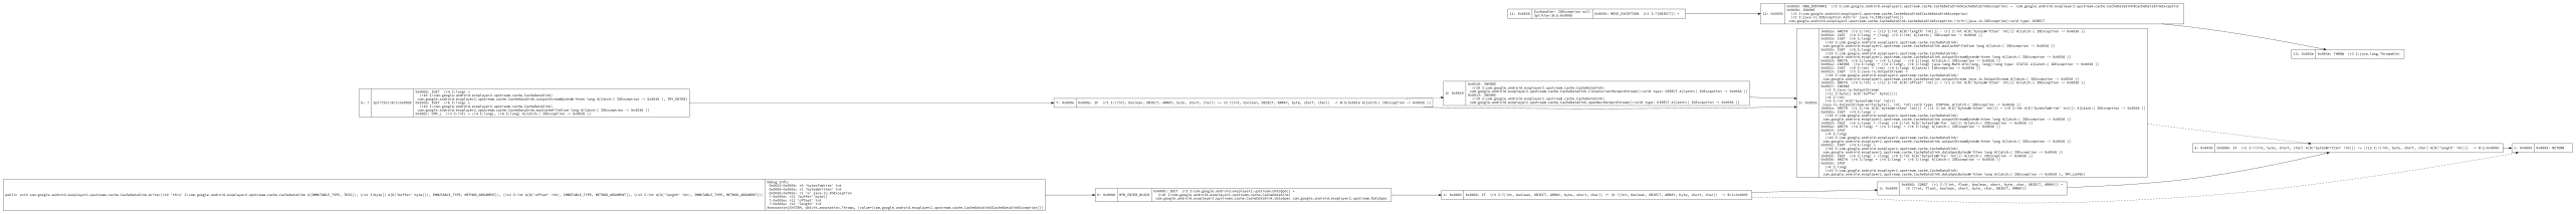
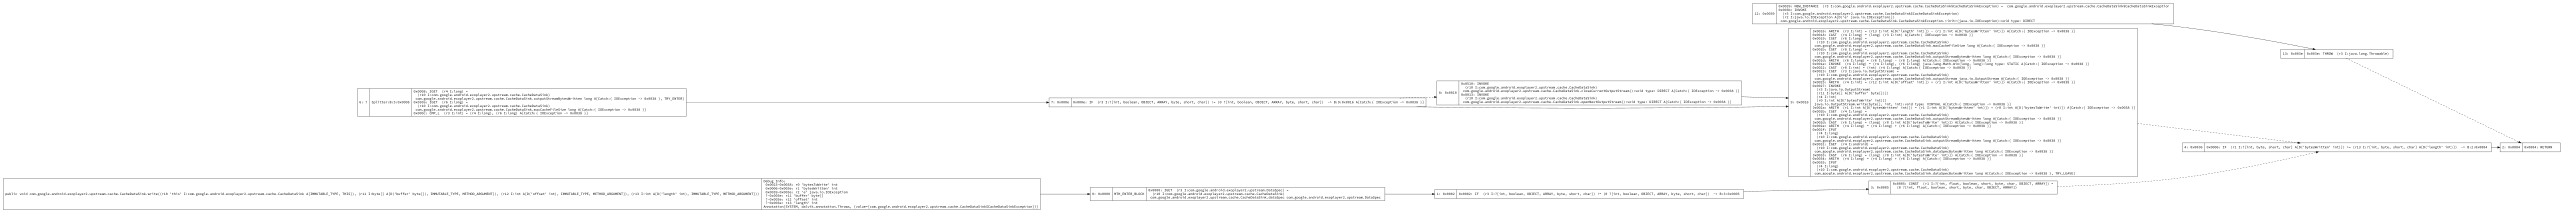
  digraph {
    fontname="Source Code Pro"
    rankdir=LR
    node [fontname="Source Code Pro" shape=record]
    edge [fontname="Source Code Pro"]
    n1 [label="{0\:\ 0x0000|MTH_ENTER_BLOCK\l|0x0000: IGET  (r3 I:com.google.android.exoplayer2.upstream.DataSpec) = \l  (r10 I:com.google.android.exoplayer2.upstream.cache.CacheDataSink)\l com.google.android.exoplayer2.upstream.cache.CacheDataSink.dataSpec com.google.android.exoplayer2.upstream.DataSpec \l}"]
    n2 [label="{1\:\ 0x0002|0x0002: IF  (r3 I:?[int, boolean, OBJECT, ARRAY, byte, short, char]) != (0 ?[int, boolean, OBJECT, ARRAY, byte, short, char])  \-\> B:3:0x0005 \l}"]
    n3 [label="{2\:\ 0x0004|0x0004: RETURN   \l}"]
    n4 [label="{3\:\ 0x0005|0x0005: CONST  (r1 I:?[int, float, boolean, short, byte, char, OBJECT, ARRAY]) = \l  (0 ?[int, float, boolean, short, byte, char, OBJECT, ARRAY])\l \l}"]
    n5 [label="{4\:\ 0x0006|0x0006: IF  (r1 I:?[int, byte, short, char] A[D('bytesWritten' int)]) \>= (r13 I:?[int, byte, short, char] A[D('length' int)])  \-\> B:2:0x0004 \l}"]
    n6 [label="{6\:\ ?|Splitter:B:5:0x0008\l|0x0008: IGET  (r4 I:long) = \l  (r10 I:com.google.android.exoplayer2.upstream.cache.CacheDataSink)\l com.google.android.exoplayer2.upstream.cache.CacheDataSink.outputStreamBytesWritten long A[Catch:\{ IOException \-\> 0x0038 \}, TRY_ENTER]\l0x030a: IGET  (r6 I:long) = \l  (r10 I:com.google.android.exoplayer2.upstream.cache.CacheDataSink)\l com.google.android.exoplayer2.upstream.cache.CacheDataSink.maxCacheFileSize long A[Catch:\{ IOException \-\> 0x0038 \}]\l0x000c: CMP_L  (r3 I:int) = (r4 I:long), (r6 I:long) A[Catch:\{ IOException \-\> 0x0038 \}]\l}"]
    n7 [label="{7\:\ 0x000e|0x000e: IF  (r3 I:?[int, boolean, OBJECT, ARRAY, byte, short, char]) != (0 ?[int, boolean, OBJECT, ARRAY, byte, short, char])  \-\> B:9:0x0016 A[Catch:\{ IOException \-\> 0x0038 \}]\l}"]
-   n8 [label="{11\:\ 0x0038|ExcHandler: IOException null\lSplitter:B:5:0x0008\l|0x0038: MOVE_EXCEPTION  (r2 I:?[OBJECT]) =  \l}"]
    n9 [label="{12\:\ 0x0039|0x0039: NEW_INSTANCE  (r3 I:com.google.android.exoplayer2.upstream.cache.CacheDataSink$CacheDataSinkException) =  com.google.android.exoplayer2.upstream.cache.CacheDataSink$CacheDataSinkException \l0x003b: INVOKE  \l  (r3 I:com.google.android.exoplayer2.upstream.cache.CacheDataSink$CacheDataSinkException)\l  (r2 I:java.io.IOException A[D('e' java.io.IOException)])\l com.google.android.exoplayer2.upstream.cache.CacheDataSink.CacheDataSinkException.\<init\>(java.io.IOException):void type: DIRECT \l}"]
    n10 [label="{8\:\ 0x0010|0x0510: INVOKE  \l  (r10 I:com.google.android.exoplayer2.upstream.cache.CacheDataSink)\l com.google.android.exoplayer2.upstream.cache.CacheDataSink.closeCurrentOutputStream():void type: DIRECT A[Catch:\{ IOException \-\> 0x0038 \}]\l0x0013: INVOKE  \l  (r10 I:com.google.android.exoplayer2.upstream.cache.CacheDataSink)\l com.google.android.exoplayer2.upstream.cache.CacheDataSink.openNextOutputStream():void type: DIRECT A[Catch:\{ IOException \-\> 0x0038 \}]\l}"]
-   n11 [label="{9\:\ 0x0016|0x0016: ARITH  (r3 I:int) = (r13 I:int A[D('length' int)]) \- (r1 I:int A[D('bytesWritten' int)]) A[Catch:\{ IOException \-\> 0x0038 \}]\l0x0018: CAST  (r4 I:long) = (long) (r3 I:int) A[Catch:\{ IOException \-\> 0x0038 \}]\l0x0019: IGET  (r6 I:long) = \l  (r10 I:com.google.android.exoplayer2.upstream.cache.CacheDataSink)\l com.google.android.exoplayer2.upstream.cache.CacheDataSink.maxCacheFileSize long A[Catch:\{ IOException \-\> 0x0038 \}]\l0x001b: IGET  (r8 I:long) = \l  (r10 I:com.google.android.exoplayer2.upstream.cache.CacheDataSink)\l com.google.android.exoplayer2.upstream.cache.CacheDataSink.outputStreamBytesWritten long A[Catch:\{ IOException \-\> 0x0038 \}]\l0x001d: ARITH  (r6 I:long) = (r6 I:long) \- (r8 I:long) A[Catch:\{ IOException \-\> 0x0038 \}]\l0x001e: INVOKE  (r4 I:long) = (r4 I:long), (r6 I:long) java.lang.Math.min(long, long):long type: STATIC A[Catch:\{ IOException \-\> 0x0038 \}]\l0x0022: CAST  (r0 I:int) = (int) (r4 I:long) A[Catch:\{ IOException \-\> 0x0038 \}]\l0x0023: IGET  (r3 I:java.io.OutputStream) = \l  (r10 I:com.google.android.exoplayer2.upstream.cache.CacheDataSink)\l com.google.android.exoplayer2.upstream.cache.CacheDataSink.outputStream java.io.OutputStream A[Catch:\{ IOException \-\> 0x0038 \}]\l0x0025: ARITH  (r4 I:int) = (r12 I:int A[D('offset' int)]) + (r1 I:int A[D('bytesWritten' int)]) A[Catch:\{ IOException \-\> 0x0038 \}]\l0x0027: INVOKE  \l  (r3 I:java.io.OutputStream)\l  (r11 I:byte[] A[D('buffer' byte[])])\l  (r4 I:int)\l  (r0 I:int A[D('bytesToWrite' int)])\l java.io.OutputStream.write(byte[], int, int):void type: VIRTUAL A[Catch:\{ IOException \-\> 0x0038 \}]\l0x002a: ARITH  (r1 I:int A[D('bytesWritten' int)]) = (r1 I:int A[D('bytesWritten' int)]) + (r0 I:int A[D('bytesToWrite' int)]) A[Catch:\{ IOException \-\> 0x0038 \}]\l0x002b: IGET  (r4 I:long) = \l  (r10 I:com.google.android.exoplayer2.upstream.cache.CacheDataSink)\l com.google.android.exoplayer2.upstream.cache.CacheDataSink.outputStreamBytesWritten long A[Catch:\{ IOException \-\> 0x0038 \}]\l0x002d: CAST  (r6 I:long) = (long) (r0 I:int A[D('bytesToWrite' int)]) A[Catch:\{ IOException \-\> 0x0038 \}]\l0x002e: ARITH  (r4 I:long) = (r4 I:long) + (r6 I:long) A[Catch:\{ IOException \-\> 0x0038 \}]\l0x002f: IPUT  \l  (r4 I:long)\l  (r10 I:com.google.android.exoplayer2.upstream.cache.CacheDataSink)\l com.google.android.exoplayer2.upstream.cache.CacheDataSink.outputStreamBytesWritten long A[Catch:\{ IOException \-\> 0x0038 \}]\l0x0031: IGET  (r4 I:long) = \l  (r10 I:com.google.android.exoplayer2.upstream.cache.CacheDataSink)\l com.google.android.exoplayer2.upstream.cache.CacheDataSink.dataSpecBytesWritten long A[Catch:\{ IOException \-\> 0x0038 \}]\l0x0033: CAST  (r6 I:long) = (long) (r0 I:int A[D('bytesToWrite' int)]) A[Catch:\{ IOException \-\> 0x0038 \}]\l0x0034: ARITH  (r4 I:long) = (r4 I:long) + (r6 I:long) A[Catch:\{ IOException \-\> 0x0038 \}]\l0x0035: IPUT  \l  (r4 I:long)\l  (r10 I:com.google.android.exoplayer2.upstream.cache.CacheDataSink)\l com.google.android.exoplayer2.upstream.cache.CacheDataSink.dataSpecBytesWritten long A[Catch:\{ IOException \-\> 0x0038 \}, TRY_LEAVE]\l}"]
+   n11 [label="{9\:\ 0x0016|0x0016: ARITH  (r3 I:int) = (r13 I:int A[D('length' int)]) \- (r1 I:int A[D('bytesWritten' int)]) A[Catch:\{ IOException \-\> 0x0038 \}]\l0x0018: CAST  (r4 I:long) = (long) (r3 I:int) A[Catch:\{ IOException \-\> 0x0038 \}]\l0x0019: IGET  (r6 I:long) = \l  (r10 I:com.google.android.exoplayer2.upstream.cache.CacheDataSink)\l com.google.android.exoplayer2.upstream.cache.CacheDataSink.maxCacheFileSize long A[Catch:\{ IOException \-\> 0x0038 \}]\l0x001b: IGET  (r8 I:long) = \l  (r10 I:com.google.android.exoplayer2.upstream.cache.CacheDataSink)\l com.google.android.exoplayer2.upstream.cache.CacheDataSink.outputStreamBytesWritten long A[Catch:\{ IOException \-\> 0x0038 \}]\l0x001d: ARITH  (r6 I:long) = (r6 I:long) \- (r8 I:long) A[Catch:\{ IOException \-\> 0x0038 \}]\l0x001e: INVOKE  (r4 I:long) = (r4 I:long), (r6 I:long) java.lang.Math.min(long, long):long type: STATIC A[Catch:\{ IOException \-\> 0x0038 \}]\l0x0022: CAST  (r0 I:int) = (int) (r4 I:long) A[Catch:\{ IOException \-\> 0x0038 \}]\l0x0023: IGET  (r3 I:java.io.OutputStream) = \l  (r10 I:com.google.android.exoplayer2.upstream.cache.CacheDataSink)\l com.google.android.exoplayer2.upstream.cache.CacheDataSink.outputStream java.io.OutputStream A[Catch:\{ IOException \-\> 0x0038 \}]\l0x0025: ARITH  (r4 I:int) = (r12 I:int A[D('offset' int)]) + (r1 I:int A[D('bytesWritten' int)]) A[Catch:\{ IOException \-\> 0x0038 \}]\l0x0027: INVOKE  \l  (r3 I:java.io.OutputStream)\l  (r11 I:byte[] A[D('buffer' byte[])])\l  (r4 I:int)\l  (r0 I:int A[D('bytesToWrite' int)])\l java.io.OutputStream.write(byte[], int, int):void type: VIRTUAL A[Catch:\{ IOException \-\> 0x0038 \}]\l0x002a: ARITH  (r1 I:int A[D('bytesWritten' int)]) = (r1 I:int A[D('bytesWritten' int)]) + (r0 I:int A[D('bytesToWrite' int)]) A[Catch:\{ IOException \-\> 0x0038 \}]\l0x002b: IGET  (r4 I:long) = \l  (r10 I:com.google.android.exoplayer2.upstream.cache.CacheDataSink)\l com.google.android.exoplayer2.upstream.cache.CacheDataSink.outputStreamBytesWritten long A[Catch:\{ IOException \-\> 0x0038 \}]\l0x002d: CAST  (r6 I:long) = (long) (r0 I:int A[D('bytesToWrite' int)]) A[Catch:\{ IOException \-\> 0x0038 \}]\l0x002e: ARITH  (r4 I:long) = (r4 I:long) + (r6 I:long) A[Catch:\{ IOException \-\> 0x0038 \}]\l0x002f: IPUT  \l  (r4 I:long)\l  (r10 I:com.google.android.exoplayer2.upstream.cache.CacheDataSink)\l com.google.android.exoplayer2.upstream.cache.CacheDataSink.outputStreamBytesWritten long A[Catch:\{ IOException \-\> 0x0038 \}]\l0x0031: IGET  (r4 I:android) = \l  (r10 I:com.google.android.exoplayer2.upstream.cache.CacheDataSink)\l com.google.android.exoplayer2.upstream.cache.CacheDataSink.dataSpecBytesWritten long A[Catch:\{ IOException \-\> 0x0038 \}]\l0x0033: CAST  (r6 I:long) = (long) (r0 I:int A[D('bytesToWrite' int)]) A[Catch:\{ IOException \-\> 0x0038 \}]\l0x0034: ARITH  (r4 I:long) = (r4 I:long) + (r6 I:long) A[Catch:\{ IOException \-\> 0x0038 \}]\l0x0035: IPUT  \l  (r4 I:long)\l  (r10 I:com.google.android.exoplayer2.upstream.cache.CacheDataSink)\l com.google.android.exoplayer2.upstream.cache.CacheDataSink.dataSpecBytesWritten long A[Catch:\{ IOException \-\> 0x0038 \}, TRY_LEAVE]\l}"]
    n12 [label="{13\:\ 0x003e|0x003e: THROW  (r3 I:java.lang.Throwable) \l}"]
    n13 [label="{public void com.google.android.exoplayer2.upstream.cache.CacheDataSink.write((r10 'this' I:com.google.android.exoplayer2.upstream.cache.CacheDataSink A[IMMUTABLE_TYPE, THIS]), (r11 I:byte[] A[D('buffer' byte[]), IMMUTABLE_TYPE, METHOD_ARGUMENT]), (r12 I:int A[D('offset' int), IMMUTABLE_TYPE, METHOD_ARGUMENT]), (r13 I:int A[D('length' int), IMMUTABLE_TYPE, METHOD_ARGUMENT]))  | Debug Info:\l  0x0023\-0x0038: r0 'bytesToWrite' int\l  0x0006\-0x003e: r1 'bytesWritten' int\l  0x0039\-0x003e: r2 'e' java.io.IOException\l  ?\-0x003e: r11 'buffer' byte[]\l  ?\-0x003e: r12 'offset' int\l  ?\-0x003e: r13 'length' int\lAnnotation[SYSTEM, dalvik.annotation.Throws, \{value=[com.google.android.exoplayer2.upstream.cache.CacheDataSink$CacheDataSinkException]\}]\l}"]
    n1 -> n2
-   n2 -> n3 [style=dashed]
+   n12 -> n3 [style=dashed]
    n2 -> n4
-   n4 -> n5
+   n4 -> n5 [style=dashed]
    n5 -> n3
    n6 -> n7
    n7 -> n10 [style=dashed]
    n7 -> n11
-   n8 -> n9
    n9 -> n12
    n10 -> n11
    n11 -> n5 [style=dashed]
    n13 -> n1
  }
